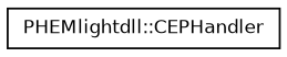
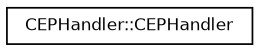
  digraph {
    rankdir=LR
-   n1 [color=black fillcolor=white fontname=Helvetica fontsize=10 height=0.2 label="PHEMlightdll::CEPHandler" shape=record style=filled width=0.4]
+   n1 [color=black fillcolor=white fontname=Helvetica fontsize=10 height=0.2 label="CEPHandler::CEPHandler" shape=record style=filled width=0.4]
  }
